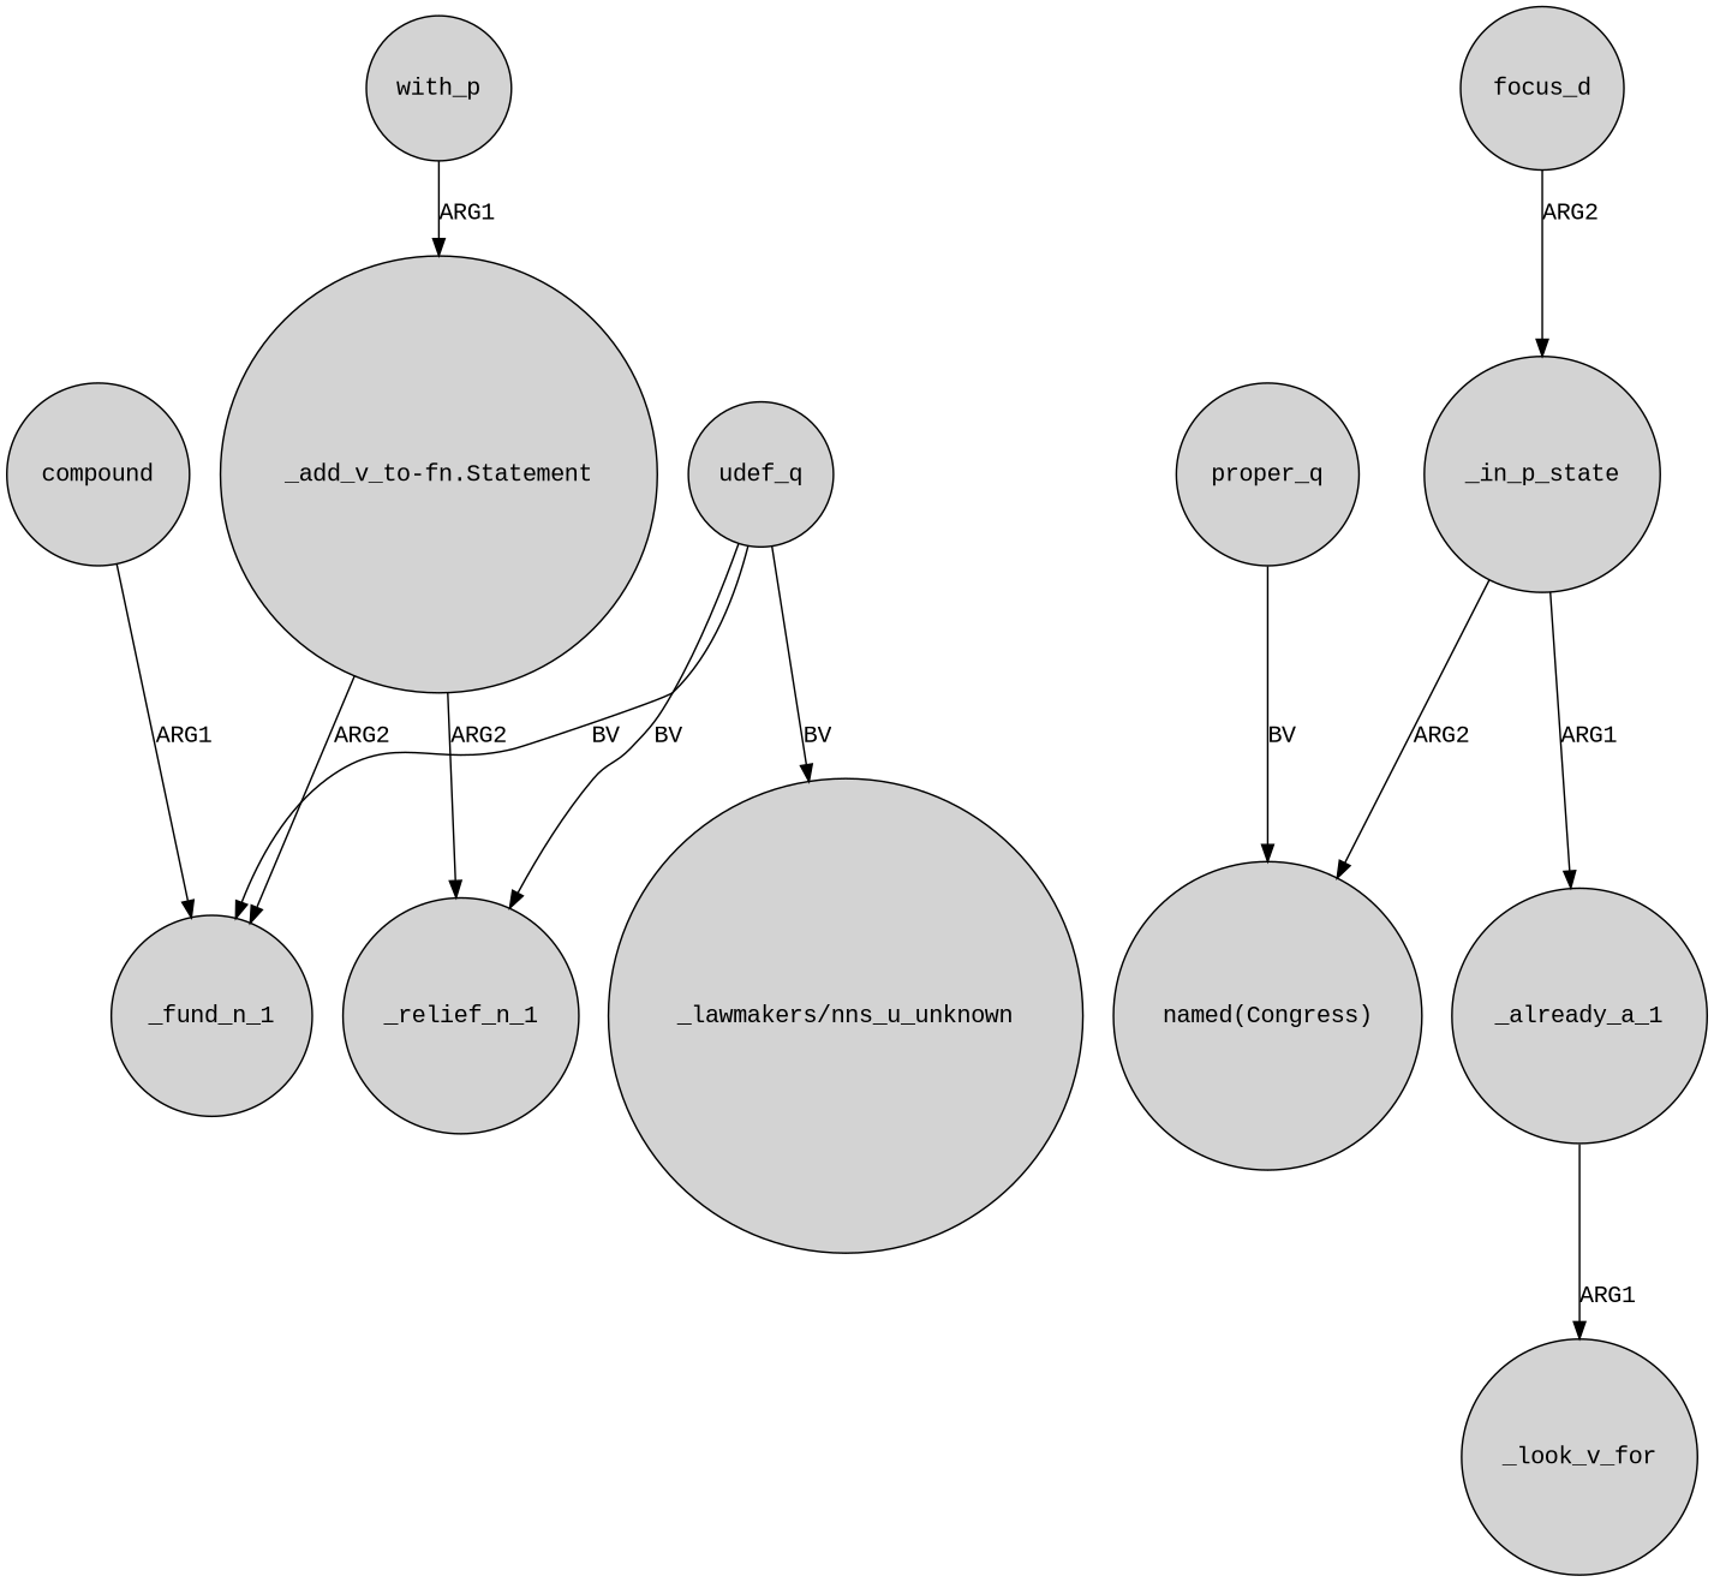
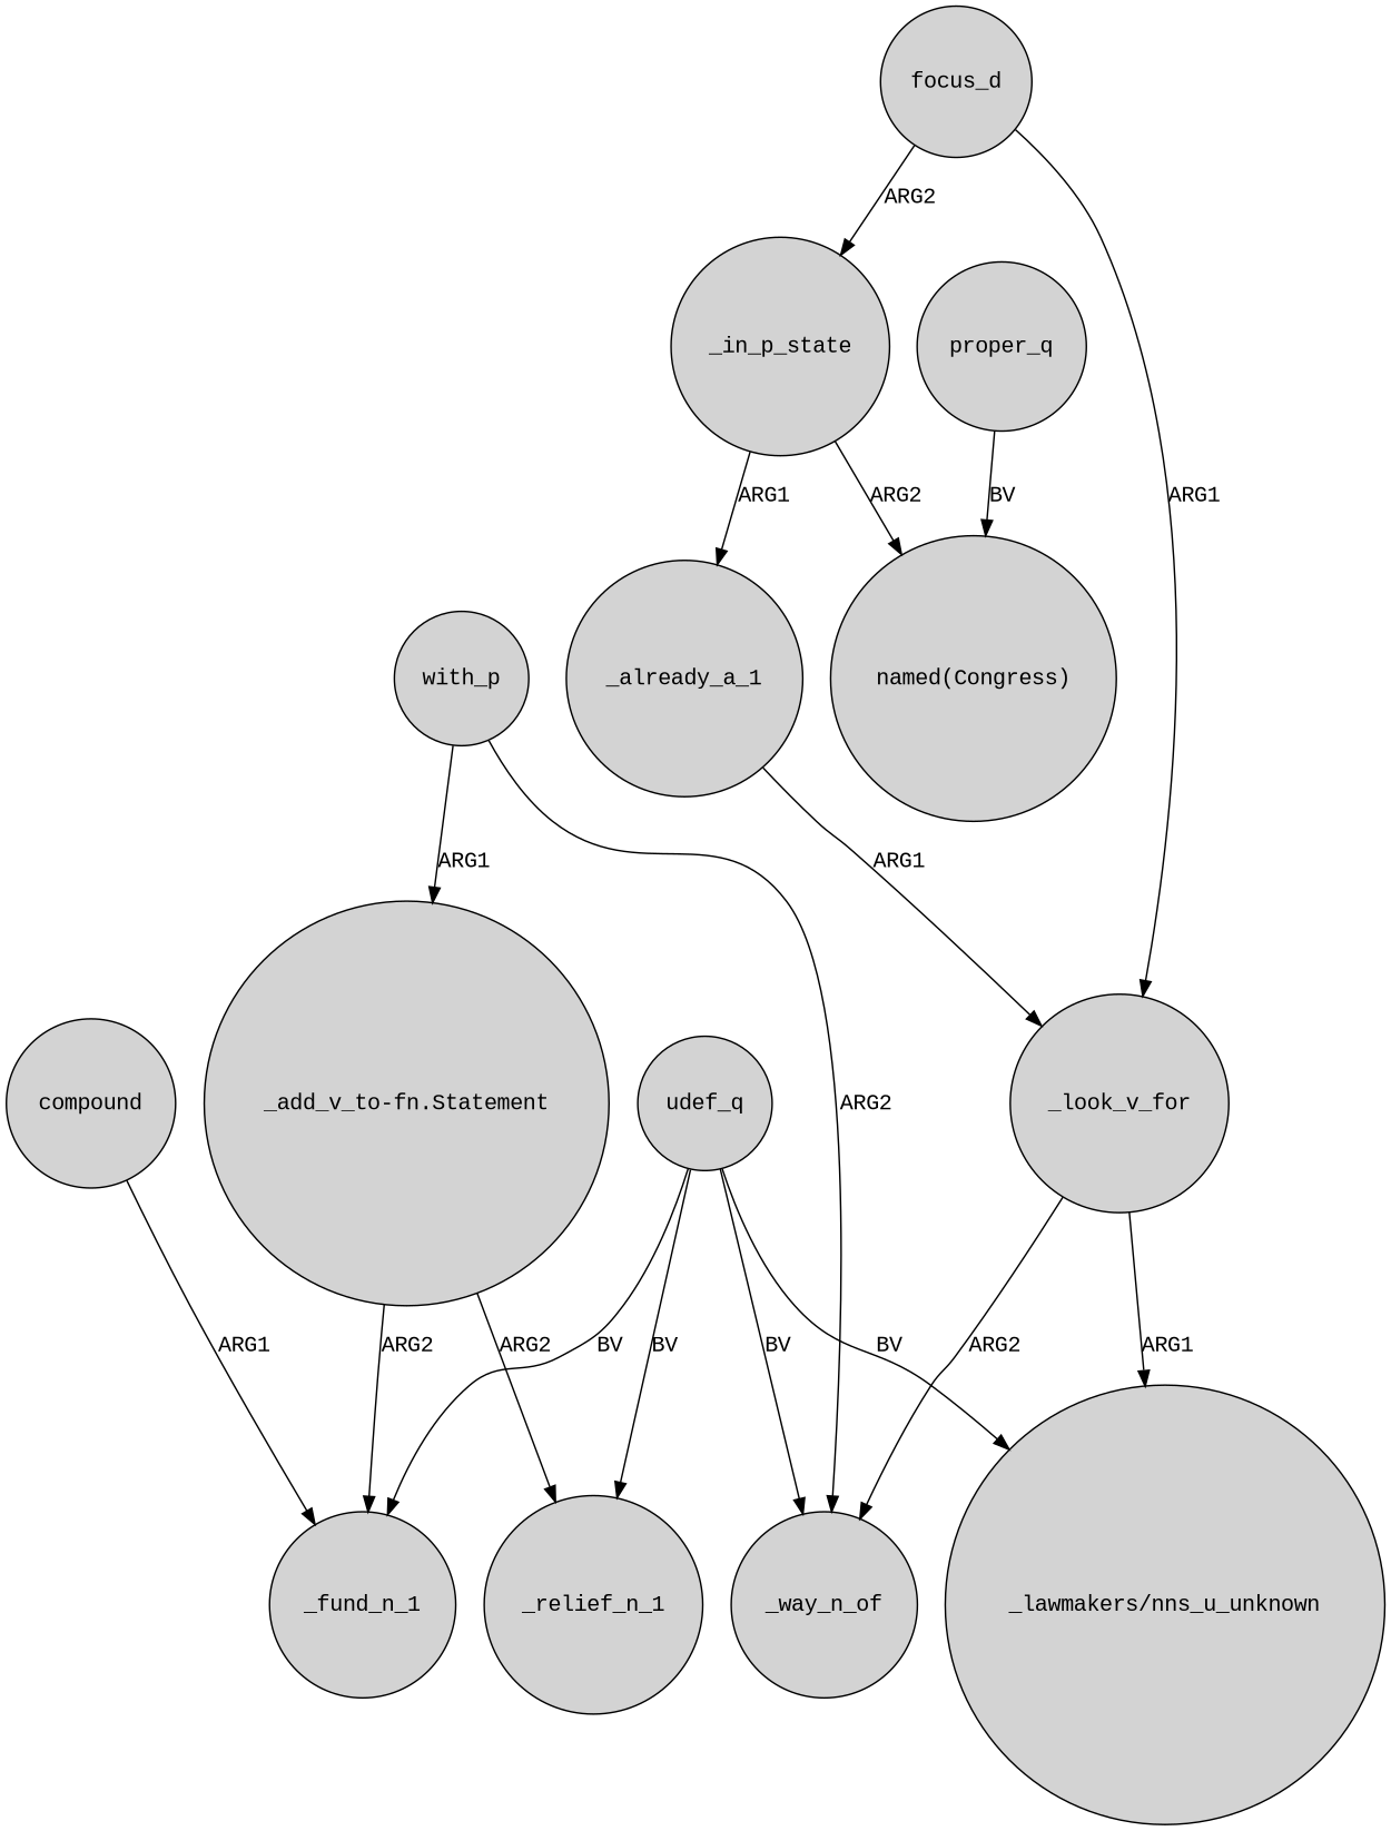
  digraph {
    fontname="Liberation Mono"
    node [fontname="Liberation Mono" shape=circle style=filled]
    edge [fontname="Liberation Mono"]
    with_p
    "_add_v_to-fn.Statement"
+   _way_n_of
    _fund_n_1
    _relief_n_1
    udef_q
    "_lawmakers/nns_u_unknown"
    _look_v_for
    _in_p_state
    "named(Congress)"
    _already_a_1
    compound
    proper_q
    focus_d
    with_p -> "_add_v_to-fn.Statement" [label=ARG1]
+   with_p -> _way_n_of [label=ARG2]
    "_add_v_to-fn.Statement" -> _fund_n_1 [label=ARG2]
    "_add_v_to-fn.Statement" -> _relief_n_1 [label=ARG2]
+   udef_q -> _way_n_of [label=BV]
    udef_q -> _fund_n_1 [label=BV]
    udef_q -> _relief_n_1 [label=BV]
    udef_q -> "_lawmakers/nns_u_unknown" [label=BV]
+   _look_v_for -> _way_n_of [label=ARG2]
+   _look_v_for -> "_lawmakers/nns_u_unknown" [label=ARG1]
    _in_p_state -> "named(Congress)" [label=ARG2]
    _in_p_state -> _already_a_1 [label=ARG1]
    _already_a_1 -> _look_v_for [label=ARG1]
    compound -> _fund_n_1 [label=ARG1]
    proper_q -> "named(Congress)" [label=BV]
+   focus_d -> _look_v_for [label=ARG1]
    focus_d -> _in_p_state [label=ARG2]
  }
